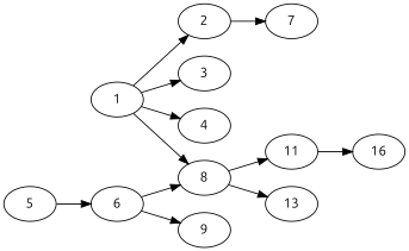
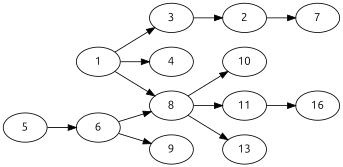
  digraph {
    fontname=Ubuntu
    rankdir=LR
    node [alpha=0.07 fontname=Ubuntu]
    edge [fontname=Ubuntu]
    1 [alpha=0.11 expect_size=91336675288463312]
    2 [alpha=0.16 expect_size=7598410417427344]
    3 [alpha=0.01 expect_size=305699607800422]
    4 [alpha=0.15 expect_size=371847391784471488]
    8 [expect_size=26902978439657748]
    7 [alpha=0.13 expect_size=20915534564425728000]
    5 [alpha=0.16 expect_size=96738349655221824]
    6 [alpha=0.06 expect_size=16462769096228864000]
    9 [expect_size=100211734345678848000]
+   10 [alpha=0.11 expect_size=81398778253011136]
    11 [alpha=0.04 expect_size=288841866985887296]
    13 [alpha=0.09 expect_size=4775722982809010176]
    n13 [expect_size=11778581065142268 label=16]
-   1 -> 2
+   3 -> 2
    1 -> 3
    1 -> 4
    1 -> 8
    2 -> 7
+   8 -> 10
    8 -> 11
    8 -> 13
    5 -> 6
    6 -> 8
    6 -> 9
    11 -> n13
  }
